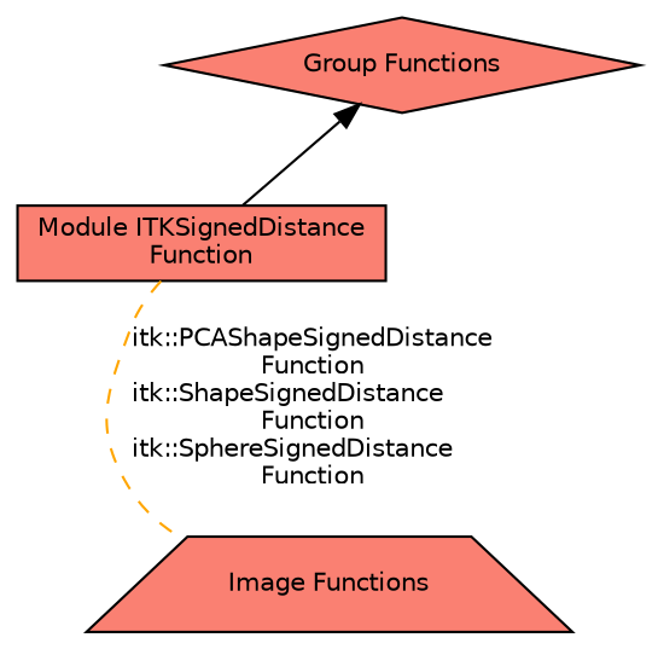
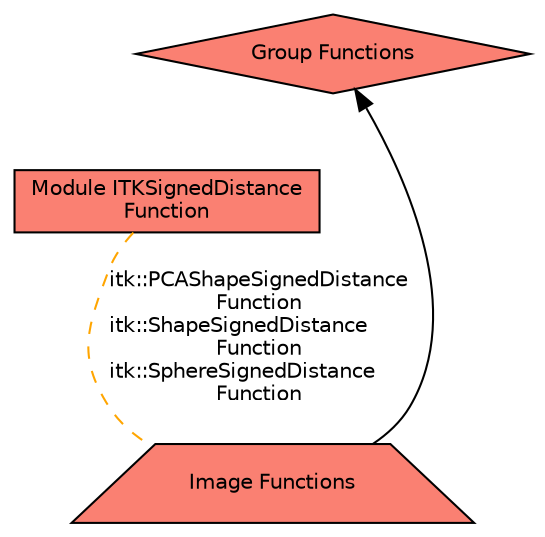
  digraph {
    fontname="DejaVu Sans"
    rankdir=TB
    node [color=black fillcolor=salmon fontname="DejaVu Sans" fontsize=10 style=filled]
    edge [fontname="DejaVu Sans" fontsize=10 labelfontname=Helvetica labelfontsize=10 shape=plaintext]
    n1 [height=0.2 label="Group Functions" shape=diamond width=0.4]
    n2 [fontcolor=black height=0.2 label="Module ITKSignedDistance\lFunction" shape=box width=0.4]
    n3 [height=0.2 label="Image Functions" shape=trapezium width=0.4]
-   n1 -> n2 [dir=back style=solid]
+   n1 -> n3 [dir=back style=solid]
    n2 -> n3 [color=orange dir=none label="itk::PCAShapeSignedDistance\lFunction\nitk::ShapeSignedDistance\lFunction\nitk::SphereSignedDistance\lFunction" style=dashed]
  }
